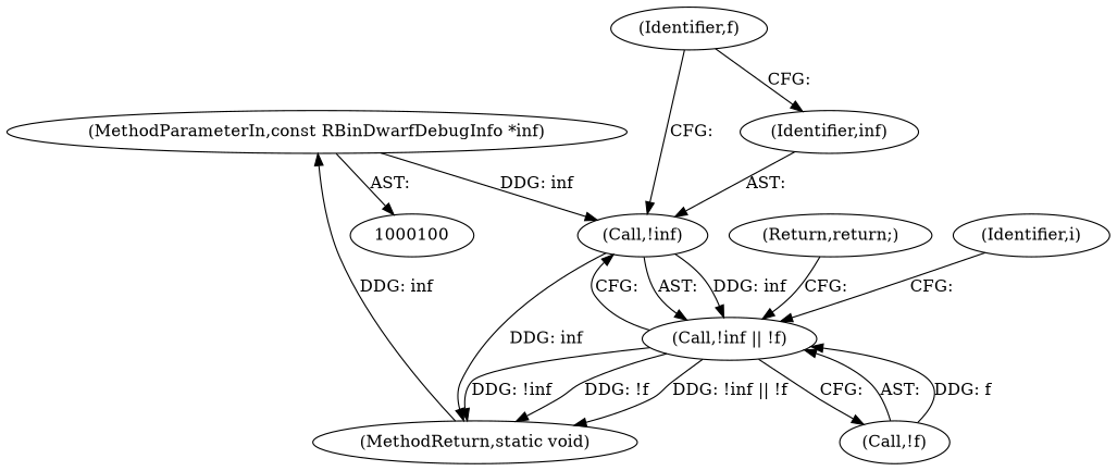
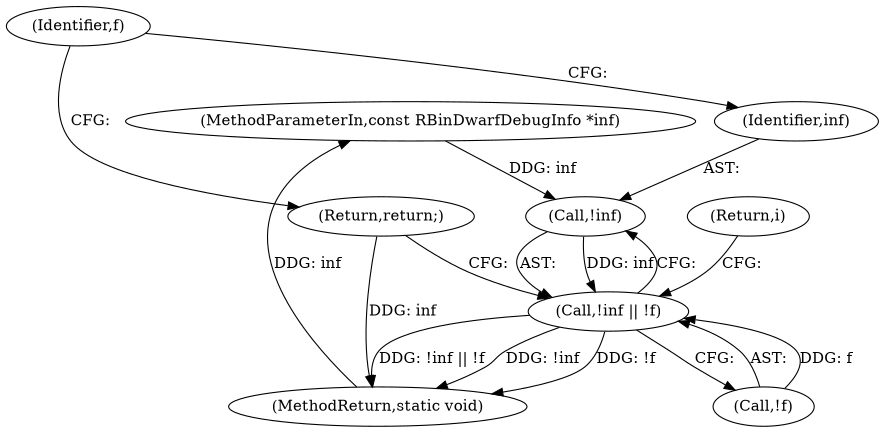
  digraph {
    fontname="DejaVu Serif"
    node [fontname="DejaVu Serif"]
    edge [fontname="DejaVu Serif"]
    n1 [label="(MethodParameterIn,const RBinDwarfDebugInfo *inf)"]
    n2 [label="(Call,!inf)"]
-   1000100
    n4 [label="(MethodReturn,static void)"]
    n5 [label="(Call,!inf || !f)"]
    n6 [label="(Call,!f)"]
    n7 [label="(Identifier,inf)"]
    n8 [label="(Return,return;)"]
-   n9 [label="(Identifier,i)"]
+   n9 [label="(Return,i)"]
    n10 [label="(Identifier,f)"]
    n1 -> n2 [label="DDG: inf"]
-   n1 -> 1000100 [label="AST: "]
-   n2 -> n4 [label="DDG: inf"]
+   n8 -> n4 [label="DDG: inf"]
    n2 -> n5 [label="AST: "]
    n2 -> n5 [label="DDG: inf"]
    n4 -> n1 [label="DDG: inf"]
    n5 -> n2 [label="CFG: "]
    n5 -> n4 [label="DDG: !f"]
    n5 -> n4 [label="DDG: !inf || !f"]
    n5 -> n4 [label="DDG: !inf"]
    n5 -> n6 [label="CFG: "]
    n6 -> n5 [label="AST: "]
    n6 -> n5 [label="DDG: f"]
    n7 -> n2 [label="AST: "]
    n8 -> n5 [label="CFG: "]
    n9 -> n5 [label="CFG: "]
-   n10 -> n2 [label="CFG: "]
+   n10 -> n8 [label="CFG: "]
    n10 -> n7 [label="CFG: "]
  }
